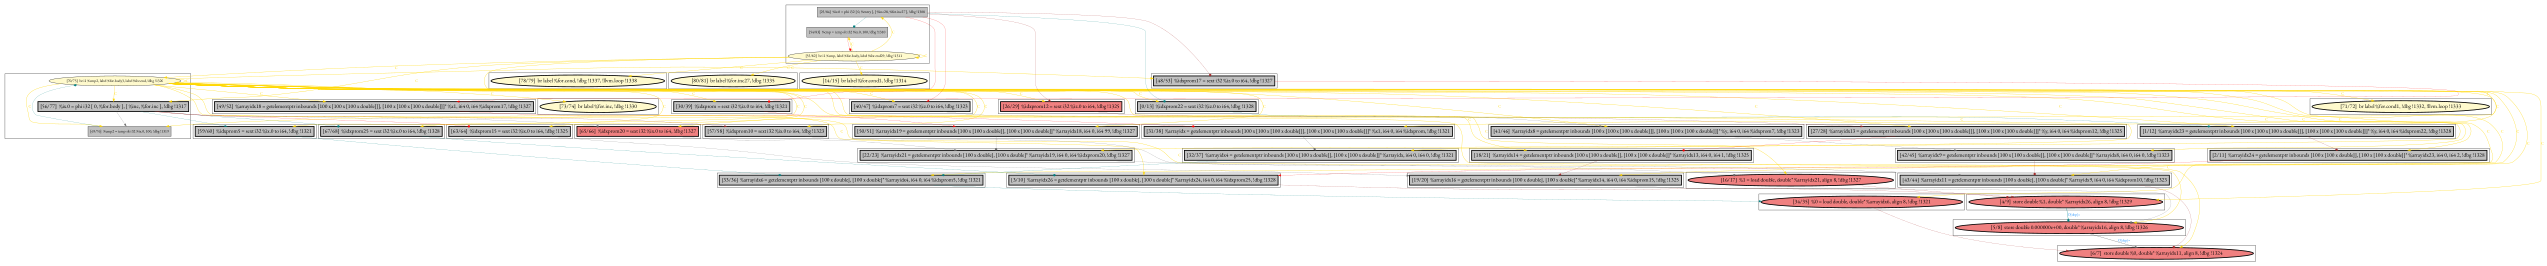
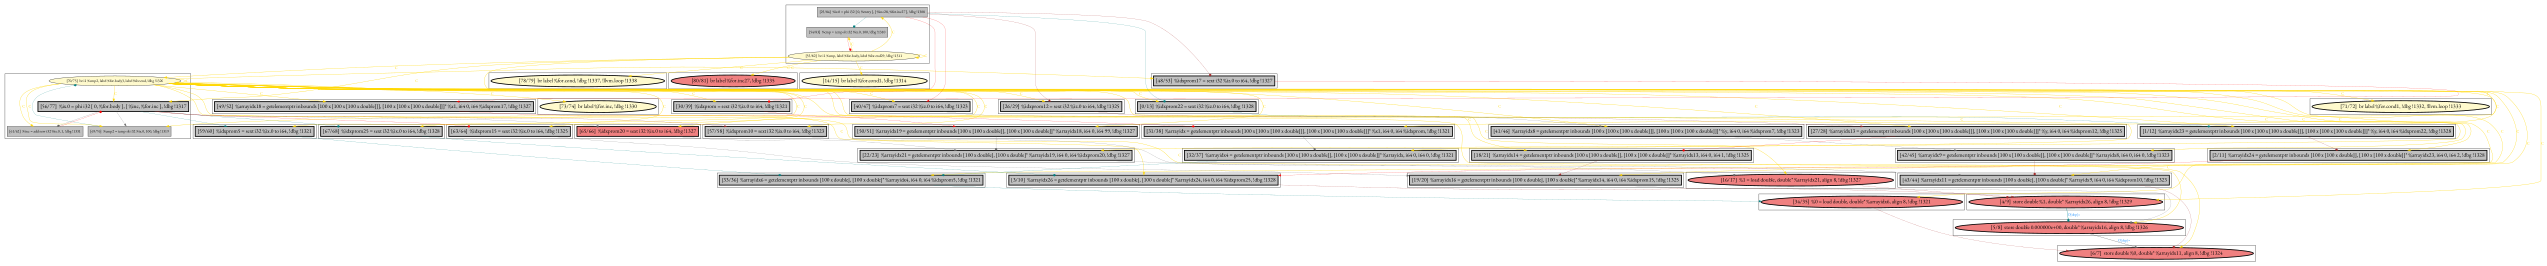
  digraph {
    fontname="EB Garamond"
    node [fillcolor=grey fontname="EB Garamond" fontsize=20 penwidth=3.0 shape=rectangle style=filled]
    edge [color=gold fontcolor=gold fontname="EB Garamond" penwidth=1.0 style=solid]
    n1 [fillcolor=lightcoral label="[5/8]  store double 0.000000e+00, double* %arrayidx16, align 8, !dbg !1326" shape=ellipse]
    n2 [fillcolor=lemonchiffon label="[70/75]  br i1 %cmp2, label %for.body3, label %for.end, !dbg !1320" shape=ellipse fontsize="" penwidth=""]
    n3 [label="[69/76]  %cmp2 = icmp slt i32 %ix.0, 100, !dbg !1319" fontsize="" penwidth=""]
    n4 [label="[56/77]  %ix.0 = phi i32 [ 0, %for.body ], [ %inc, %for.inc ], !dbg !1317"]
+   n5 [label="[61/62]  %inc = add nsw i32 %ix.0, 1, !dbg !1331" fontsize="" penwidth=""]
    n6 [label="[3/10]  %arrayidx26 = getelementptr inbounds [100 x double], [100 x double]* %arrayidx24, i64 0, i64 %idxprom25, !dbg !1328"]
    n7 [label="[49/52]  %arrayidx18 = getelementptr inbounds [100 x [100 x [100 x double]]], [100 x [100 x [100 x double]]]* %x1, i64 0, i64 %idxprom17, !dbg !1327"]
    n8 [fillcolor=lemonchiffon label="[78/79]  br label %for.cond, !dbg !1337, !llvm.loop !1338" shape=ellipse]
    n9 [fillcolor=lemonchiffon label="[73/74]  br label %for.inc, !dbg !1330" shape=ellipse]
    n10 [label="[59/60]  %idxprom5 = sext i32 %ix.0 to i64, !dbg !1321"]
-   n11 [fillcolor=lemonchiffon label="[80/81]  br label %for.inc27, !dbg !1335" shape=ellipse]
+   n11 [fillcolor=lightcoral label="[80/81]  br label %for.inc27, !dbg !1335" shape=ellipse]
    n12 [label="[30/39]  %idxprom = sext i32 %iz.0 to i64, !dbg !1321"]
    n13 [fillcolor=lightcoral label="[6/7]  store double %0, double* %arrayidx11, align 8, !dbg !1324" shape=ellipse]
    n14 [label="[67/68]  %idxprom25 = sext i32 %ix.0 to i64, !dbg !1328"]
    n15 [label="[63/64]  %idxprom15 = sext i32 %ix.0 to i64, !dbg !1325"]
    n16 [label="[18/21]  %arrayidx14 = getelementptr inbounds [100 x [100 x double]], [100 x [100 x double]]* %arrayidx13, i64 0, i64 1, !dbg !1325"]
    n17 [fillcolor=lightcoral label="[16/17]  %1 = load double, double* %arrayidx21, align 8, !dbg !1327" shape=ellipse]
    n18 [label="[40/47]  %idxprom7 = sext i32 %iz.0 to i64, !dbg !1323"]
    n19 [fillcolor=lightcoral label="[65/66]  %idxprom20 = sext i32 %ix.0 to i64, !dbg !1327"]
    n20 [label="[57/58]  %idxprom10 = sext i32 %ix.0 to i64, !dbg !1323"]
-   n21 [fillcolor=lightcoral label="[26/29]  %idxprom12 = sext i32 %iz.0 to i64, !dbg !1325"]
+   n21 [label="[26/29]  %idxprom12 = sext i32 %iz.0 to i64, !dbg !1325"]
    n22 [label="[32/37]  %arrayidx4 = getelementptr inbounds [100 x [100 x double]], [100 x [100 x double]]* %arrayidx, i64 0, i64 0, !dbg !1321"]
    n23 [fillcolor=lemonchiffon label="[14/15]  br label %for.cond1, !dbg !1314" shape=ellipse]
    n24 [label="[0/13]  %idxprom22 = sext i32 %iz.0 to i64, !dbg !1328"]
    n25 [label="[41/46]  %arrayidx8 = getelementptr inbounds [100 x [100 x [100 x double]]], [100 x [100 x [100 x double]]]* %y, i64 0, i64 %idxprom7, !dbg !1323"]
    n26 [label="[27/28]  %arrayidx13 = getelementptr inbounds [100 x [100 x [100 x double]]], [100 x [100 x [100 x double]]]* %y, i64 0, i64 %idxprom12, !dbg !1325"]
    n27 [label="[50/51]  %arrayidx19 = getelementptr inbounds [100 x [100 x double]], [100 x [100 x double]]* %arrayidx18, i64 0, i64 99, !dbg !1327"]
    n28 [label="[48/53]  %idxprom17 = sext i32 %iz.0 to i64, !dbg !1327"]
    n29 [label="[2/11]  %arrayidx24 = getelementptr inbounds [100 x [100 x double]], [100 x [100 x double]]* %arrayidx23, i64 0, i64 2, !dbg !1328"]
    n30 [label="[19/20]  %arrayidx16 = getelementptr inbounds [100 x double], [100 x double]* %arrayidx14, i64 0, i64 %idxprom15, !dbg !1325"]
    n31 [label="[33/36]  %arrayidx6 = getelementptr inbounds [100 x double], [100 x double]* %arrayidx4, i64 0, i64 %idxprom5, !dbg !1321"]
    n32 [label="[1/12]  %arrayidx23 = getelementptr inbounds [100 x [100 x [100 x double]]], [100 x [100 x [100 x double]]]* %y, i64 0, i64 %idxprom22, !dbg !1328"]
    n33 [label="[22/23]  %arrayidx21 = getelementptr inbounds [100 x double], [100 x double]* %arrayidx19, i64 0, i64 %idxprom20, !dbg !1327"]
    n34 [label="[42/45]  %arrayidx9 = getelementptr inbounds [100 x [100 x double]], [100 x [100 x double]]* %arrayidx8, i64 0, i64 0, !dbg !1323"]
    n35 [fillcolor=lemonchiffon label="[71/72]  br label %for.cond1, !dbg !1332, !llvm.loop !1333" shape=ellipse]
    n36 [label="[31/38]  %arrayidx = getelementptr inbounds [100 x [100 x [100 x double]]], [100 x [100 x [100 x double]]]* %x1, i64 0, i64 %idxprom, !dbg !1321"]
    n37 [label="[25/84]  %iz.0 = phi i32 [ 0, %entry ], [ %inc28, %for.inc27 ], !dbg !1308" fontsize="" penwidth=""]
    n38 [fillcolor=lemonchiffon label="[55/82]  br i1 %cmp, label %for.body, label %for.end29, !dbg !1311" shape=ellipse fontsize="" penwidth=""]
    n39 [label="[54/83]  %cmp = icmp slt i32 %iz.0, 100, !dbg !1310" fontsize="" penwidth=""]
    n40 [fillcolor=lightcoral label="[4/9]  store double %1, double* %arrayidx26, align 8, !dbg !1329" shape=ellipse]
    n41 [label="[43/44]  %arrayidx11 = getelementptr inbounds [100 x double], [100 x double]* %arrayidx9, i64 0, i64 %idxprom10, !dbg !1323"]
    n42 [fillcolor=lightcoral label="[34/35]  %0 = load double, double* %arrayidx6, align 8, !dbg !1321" shape=ellipse]
    subgraph cluster_1 {
      n1
    }
    subgraph cluster_2 {
      n2
      n3
      n4
+     n5
    }
    subgraph cluster_3 {
      n6
    }
    subgraph cluster_4 {
      n7
    }
    subgraph cluster_5 {
      n8
    }
    subgraph cluster_6 {
      n9
    }
    subgraph cluster_7 {
      n10
    }
    subgraph cluster_8 {
      n11
    }
    subgraph cluster_9 {
      n12
    }
    subgraph cluster_10 {
      n13
    }
    subgraph cluster_11 {
      n14
    }
    subgraph cluster_12 {
      n15
    }
    subgraph cluster_13 {
      n16
    }
    subgraph cluster_14 {
      n17
    }
    subgraph cluster_15 {
      n18
    }
    subgraph cluster_16 {
      n19
    }
    subgraph cluster_17 {
      n20
    }
    subgraph cluster_18 {
      n21
    }
    subgraph cluster_19 {
      n22
    }
    subgraph cluster_20 {
      n23
    }
    subgraph cluster_21 {
      n24
    }
    subgraph cluster_22 {
      n25
    }
    subgraph cluster_23 {
      n26
    }
    subgraph cluster_24 {
      n27
    }
    subgraph cluster_25 {
      n28
    }
    subgraph cluster_26 {
      n29
    }
    subgraph cluster_27 {
      n30
    }
    subgraph cluster_28 {
      n31
    }
    subgraph cluster_29 {
      n32
    }
    subgraph cluster_30 {
      n33
    }
    subgraph cluster_31 {
      n34
    }
    subgraph cluster_32 {
      n35
    }
    subgraph cluster_33 {
      n36
    }
    subgraph cluster_34 {
      n37
      n38
      n39
    }
    subgraph cluster_35 {
      n40
    }
    subgraph cluster_36 {
      n41
    }
    subgraph cluster_37 {
      n42
    }
    n1 -> n13 [arrowhead=normal color=gray40 fontcolor=dodgerblue label="O|dep|="]
    n2 -> n1 [label=C]
    n2 -> n2 [label=C]
    n2 -> n3 [label=C]
    n2 -> n4 [label=C]
+   n2 -> n5 [label=C]
    n2 -> n6 [label=C]
    n2 -> n7 [label=C]
    n2 -> n9 [label=C]
    n2 -> n10 [label=C]
    n2 -> n12 [label=C]
    n2 -> n13 [label=C]
    n2 -> n14 [label=C]
    n2 -> n15 [label=C]
    n2 -> n16 [label=C]
    n2 -> n17 [label=C]
    n2 -> n18 [label=C]
    n2 -> n19 [label=C]
    n2 -> n20 [label=C]
    n2 -> n21 [label=C]
    n2 -> n22 [label=C]
    n2 -> n24 [label=C]
    n2 -> n25 [label=C]
    n2 -> n26 [label=C]
    n2 -> n27 [label=C]
    n2 -> n28 [label=C]
    n2 -> n29 [label=C]
    n2 -> n30 [label=C]
    n2 -> n31 [label=C]
    n2 -> n32 [label=C]
    n2 -> n33 [label=C]
    n2 -> n34 [label=C]
    n2 -> n35 [label=C]
    n2 -> n36 [label=C]
    n2 -> n40 [label=C]
    n2 -> n41 [label=C]
    n2 -> n42 [label=C]
    n3 -> n2 [arrowhead=diamond color=teal fontcolor=black penwidth=0.5 style=bold]
    n4 -> n3 [arrowhead=normal color=gray40 fontcolor=black penwidth=0.5 style=bold]
+   n4 -> n5 [arrowhead=diamond color=gray40 fontcolor=black penwidth=0.5]
    n4 -> n10 [arrowhead=normal color=teal fontcolor=black penwidth=0.5 style=bold]
    n4 -> n14 [arrowhead=dot color=teal fontcolor=black penwidth=0.5]
    n4 -> n15 [arrowhead=dot color=red fontcolor=black penwidth=0.5]
    n4 -> n19 [arrowhead=dot color=gray40 fontcolor=black penwidth=0.5]
    n4 -> n20 [arrowhead=normal color=brown fontcolor=black penwidth=0.5]
+   n5 -> n4 [arrowhead=dot color=red fontcolor=black penwidth=0.5 style=bold]
    n6 -> n40 [arrowhead=normal color=brown fontcolor=black penwidth=0.5 style=bold]
    n7 -> n27 [arrowhead=normal color=red fontcolor=black penwidth=0.5 style=bold]
    n10 -> n31 [arrowhead=diamond color=teal fontcolor=black penwidth=0.5]
    n12 -> n36 [arrowhead=diamond color=red fontcolor=black penwidth=0.5 style=bold]
    n14 -> n6 [arrowhead=dot color=teal fontcolor=black penwidth=0.5]
    n15 -> n30 [arrowhead=normal color=gray40 fontcolor=black penwidth=0.5]
    n16 -> n30 [arrowhead=normal color=brown fontcolor=black penwidth=0.5 style=bold]
    n17 -> n40 [arrowhead=dot color=brown fontcolor=black penwidth=0.5 style=bold]
    n18 -> n25 [arrowhead=normal color=gray40 fontcolor=black penwidth=0.5]
    n19 -> n33 [arrowhead=normal color=gray40 fontcolor=black penwidth=0.5 style=bold]
    n20 -> n41 [arrowhead=normal color=gray40 fontcolor=black penwidth=0.5]
    n21 -> n26 [arrowhead=normal color=brown fontcolor=black penwidth=0.5 style=bold]
    n22 -> n31 [arrowhead=diamond color=teal fontcolor=black penwidth=0.5]
    n24 -> n32 [arrowhead=diamond color=teal fontcolor=black penwidth=0.5 style=bold]
    n25 -> n34 [arrowhead=normal color=gray40 fontcolor=black penwidth=0.5]
    n26 -> n16 [arrowhead=dot color=red fontcolor=black penwidth=0.5 style=bold]
    n27 -> n33 [arrowhead=dot color=gray40 fontcolor=black penwidth=0.5 style=bold]
    n28 -> n7 [arrowhead=normal color=red fontcolor=black penwidth=0.5]
    n29 -> n6 [arrowhead=normal color=red fontcolor=black penwidth=0.5 style=bold]
    n30 -> n1 [arrowhead=dot color=gray40 fontcolor=black penwidth=0.5]
    n31 -> n42 [arrowhead=normal color=teal fontcolor=black penwidth=0.5]
    n32 -> n29 [arrowhead=diamond color=brown fontcolor=black penwidth=0.5 style=bold]
    n33 -> n17 [arrowhead=dot color=gray40 fontcolor=black penwidth=0.5 style=bold]
    n34 -> n41 [arrowhead=dot color=brown fontcolor=black penwidth=0.5 style=bold]
    n36 -> n22 [arrowhead=diamond color=gray40 fontcolor=black penwidth=0.5]
    n37 -> n12 [arrowhead=dot color=red fontcolor=black penwidth=0.5]
    n37 -> n18 [arrowhead=normal color=red fontcolor=black penwidth=0.5]
    n37 -> n21 [arrowhead=normal color=brown fontcolor=black penwidth=0.5 style=bold]
    n37 -> n24 [arrowhead=dot color=teal fontcolor=black penwidth=0.5 style=bold]
    n37 -> n28 [arrowhead=dot color=brown fontcolor=black penwidth=0.5 style=bold]
    n37 -> n39 [arrowhead=dot color=teal fontcolor=black penwidth=0.5 style=bold]
    n38 -> n2 [label=C]
    n38 -> n3 [label=C]
    n38 -> n4 [label=C]
    n38 -> n8 [label=C]
    n38 -> n11 [label=C]
    n38 -> n23 [label=C]
    n38 -> n37 [label=C]
    n38 -> n38 [label=C]
    n38 -> n39 [label=C]
    n39 -> n38 [arrowhead=diamond color=red fontcolor=black penwidth=0.5 style=bold]
    n40 -> n1 [arrowhead=diamond color=teal fontcolor=dodgerblue label="O|dep|="]
    n41 -> n13 [arrowhead=dot color=brown fontcolor=black penwidth=0.5 style=bold]
    n42 -> n13 [arrowhead=normal color=brown fontcolor=black penwidth=0.5]
  }
